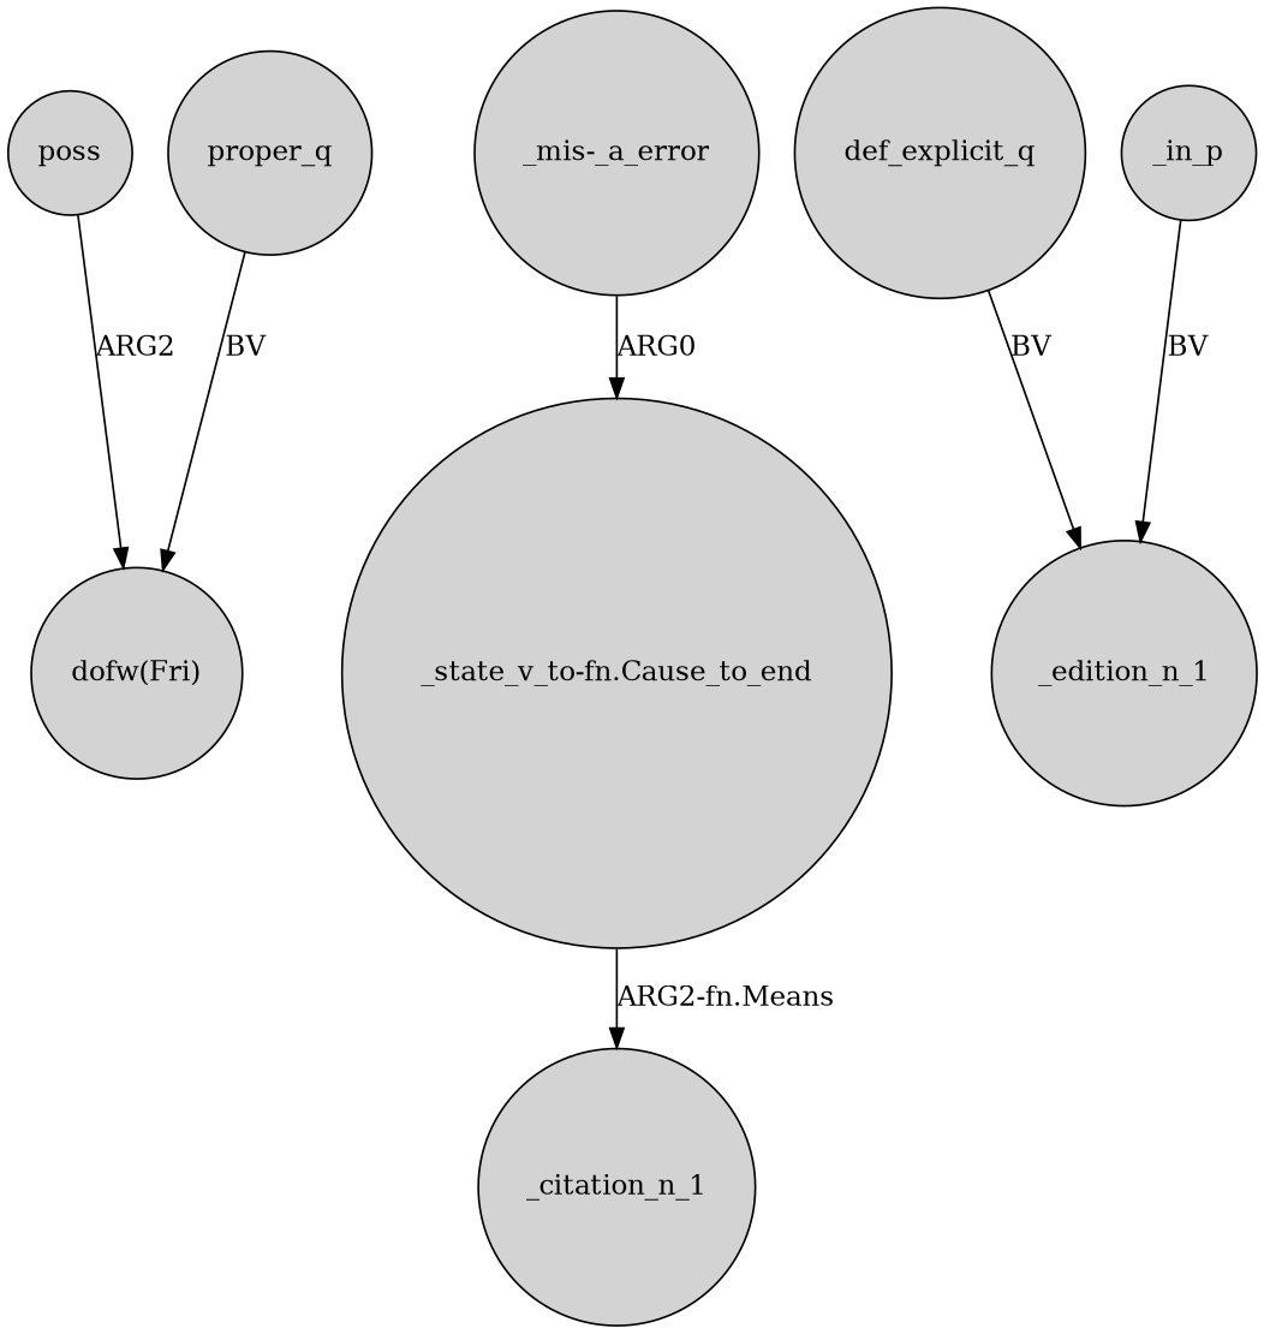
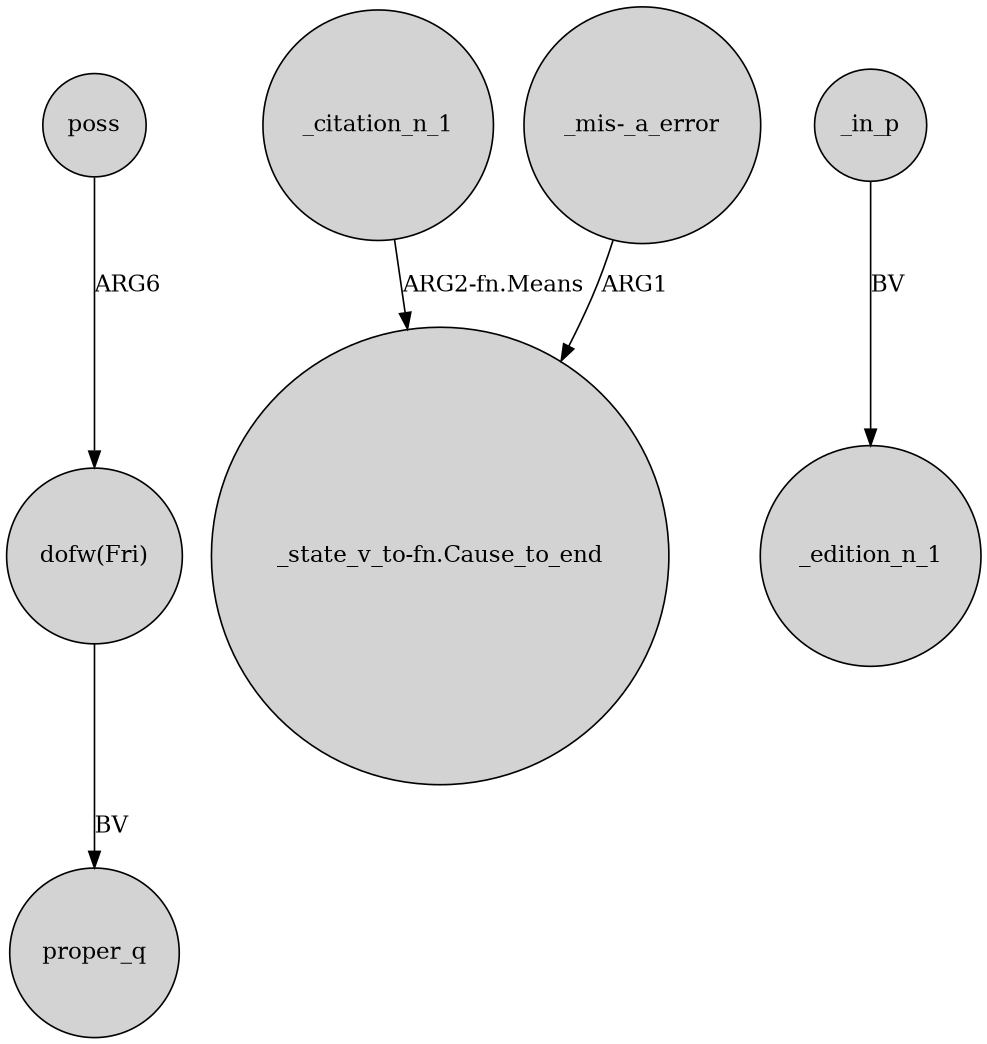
  digraph {
    node [shape=circle style=filled]
    poss
    "dofw(Fri)"
    "_state_v_to-fn.Cause_to_end"
    _citation_n_1
-   def_explicit_q
    _edition_n_1
    proper_q
    _in_p
    "_mis-_a_error"
-   poss -> "dofw(Fri)" [label=ARG2]
-   "_state_v_to-fn.Cause_to_end" -> _citation_n_1 [label="ARG2-fn.Means"]
-   def_explicit_q -> _edition_n_1 [label=BV]
-   proper_q -> "dofw(Fri)" [label=BV]
+   poss -> "dofw(Fri)" [label=ARG6]
+   _citation_n_1 -> "_state_v_to-fn.Cause_to_end" [label="ARG2-fn.Means"]
+   "dofw(Fri)" -> proper_q [label=BV]
    _in_p -> _edition_n_1 [label=BV]
-   "_mis-_a_error" -> "_state_v_to-fn.Cause_to_end" [label=ARG0]
+   "_mis-_a_error" -> "_state_v_to-fn.Cause_to_end" [label=ARG1]
  }
